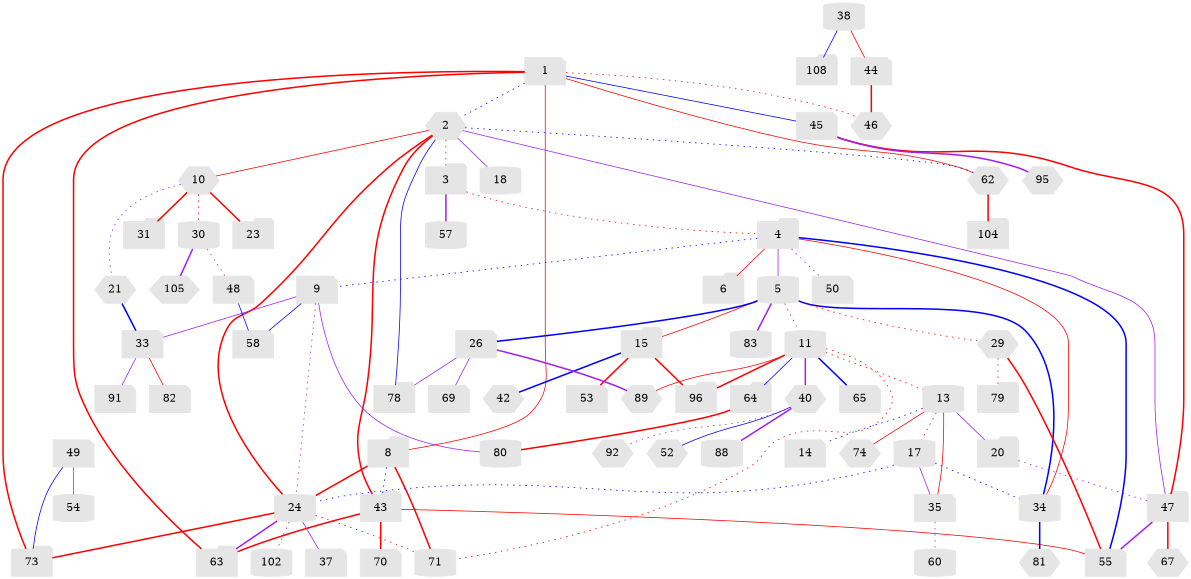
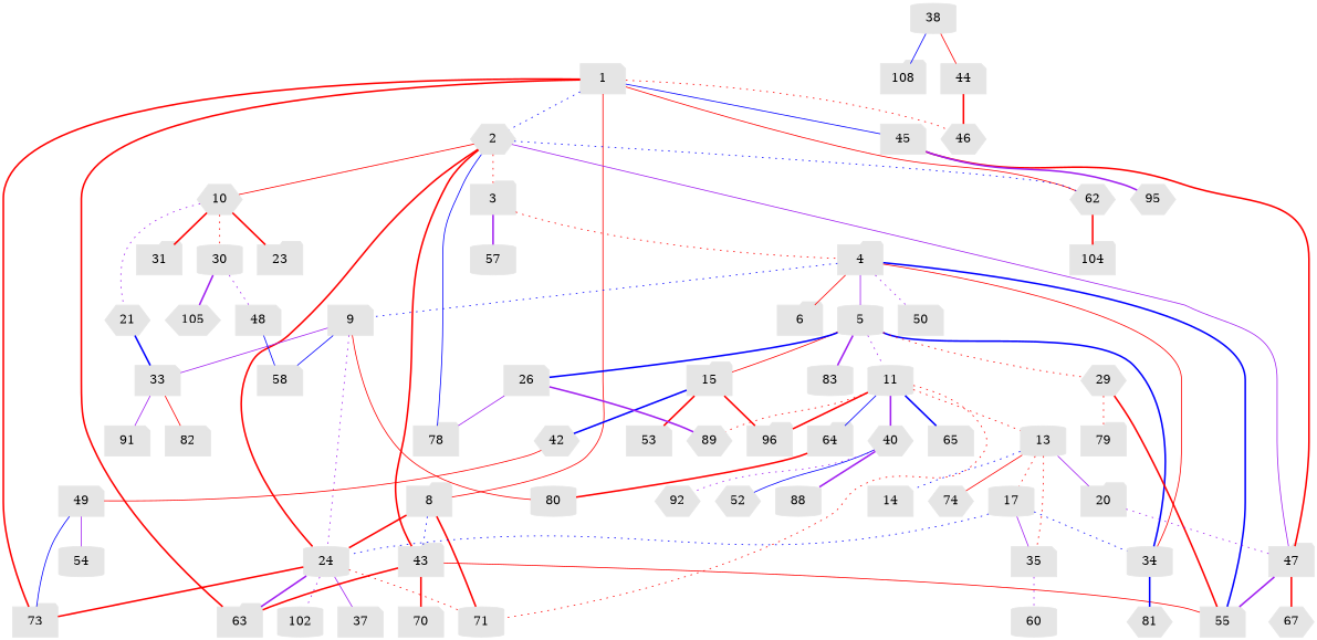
  graph {
    node [color=gray90 shape=note style=filled]
    edge [color=red style=bold]
    1 [super="+22"]
    2 [shape=hexagon super="+39"]
    8 [shape=folder super="+36"]
    45 [super="+59"]
    46 [shape=hexagon super="+107"]
    62 [shape=hexagon super="+100"]
    63 [shape=folder super="+87"]
    73 [shape=folder super="+86"]
    3 [shape=folder]
    10 [shape=hexagon super="+16"]
-   18 [shape=cylinder]
    24 [shape=cylinder super="+27"]
    43 [shape=folder]
    47 [shape=folder super="+66"]
    78 [shape=folder]
    71 [shape=cylinder super="+103"]
    95 [shape=hexagon]
    104 [shape=folder]
    4 [shape=folder super="+7"]
    57 [shape=cylinder super="+84"]
    21 [shape=hexagon]
    23 [shape=folder]
    30 [shape=cylinder]
    31 [shape=folder]
    37
    102 [shape=cylinder]
    55 [super="+101"]
    70
    67 [shape=hexagon]
    5 [shape=cylinder super="+12"]
    6 [shape=folder super="+28"]
    9 [super="+19"]
    34 [shape=cylinder super="+41"]
    50
    11 [shape=cylinder super="+51"]
    15 [shape=folder super="+25"]
    26 [super="+106"]
    29 [shape=hexagon]
    83 [shape=cylinder]
    33 [super="+72"]
    80 [shape=cylinder]
    58
    81 [shape=hexagon super="+94"]
    13 [shape=cylinder super="+56"]
    40 [shape=hexagon super="+68"]
    64 [shape=folder super="+99"]
    65 [super="+75"]
    89 [shape=hexagon]
    96 [shape=folder]
    42 [shape=hexagon]
    53
-   69 [super="+109"]
    79 [shape=folder super="+85"]
    82 [super="+97"]
    91
    38 [shape=cylinder super="+61"]
    44 [super="+98"]
    108 [shape=folder]
    48 [super="+90"]
    105 [shape=hexagon]
    14 [super="+93"]
    17 [shape=cylinder super="+32"]
    20 [shape=folder]
    35 [super="+76"]
    74 [shape=hexagon]
    52 [shape=hexagon]
    88 [shape=cylinder]
    92 [shape=hexagon]
    60 [shape=cylinder]
    49 [super="+77"]
    54 [shape=cylinder]
    1 -- 2 [color=blue style=dotted]
    1 -- 8 [style=solid]
    1 -- 45 [color=blue style=solid]
    1 -- 46 [style=dotted]
    1 -- 62 [style=solid]
    1 -- 63
    1 -- 73
    2 -- 62 [color=blue style=dotted]
    2 -- 3 [style=dotted]
    2 -- 10 [style=solid]
-   2 -- 18 [color=purple style=solid]
    2 -- 24
    2 -- 43
    2 -- 47 [color=purple style=solid]
    2 -- 78 [color=blue style=solid]
    8 -- 24
    8 -- 43 [color=blue style=dotted]
    8 -- 71
    45 -- 47
    45 -- 95 [color=purple]
    62 -- 104
    3 -- 4 [style=dotted]
    3 -- 57 [color=purple]
    10 -- 21 [color=purple style=dotted]
    10 -- 23
    10 -- 30 [style=dotted]
    10 -- 31
    24 -- 63 [color=purple]
    24 -- 73
    24 -- 71 [style=dotted]
    24 -- 37 [color=purple style=solid]
    24 -- 102 [color=purple style=dotted]
    43 -- 63
    43 -- 55 [style=solid]
    43 -- 70
    47 -- 55 [color=purple]
    47 -- 67
    4 -- 55 [color=blue]
    4 -- 5 [color=purple style=solid]
    4 -- 6 [style=solid]
    4 -- 9 [color=blue style=dotted]
    4 -- 34 [style=solid]
    4 -- 50 [color=purple style=dotted]
    21 -- 33 [color=blue]
    30 -- 48 [color=purple style=dotted]
    30 -- 105 [color=purple]
    5 -- 34 [color=blue]
    5 -- 11 [color=purple style=dotted]
    5 -- 15 [style=solid]
    5 -- 26 [color=blue]
    5 -- 29 [style=dotted]
    5 -- 83 [color=purple]
    9 -- 24 [color=purple style=dotted]
    9 -- 33 [color=purple style=solid]
-   9 -- 80 [color=purple style=solid]
+   9 -- 80 [style=solid]
    9 -- 58 [color=blue style=solid]
    34 -- 81 [color=blue]
    11 -- 71 [style=dotted]
    11 -- 13 [style=dotted]
    11 -- 40 [color=purple]
    11 -- 64 [color=blue style=solid]
    11 -- 65 [color=blue]
-   11 -- 89 [style=solid]
+   11 -- 89 [style=dotted]
    11 -- 96
    15 -- 96
    15 -- 42 [color=blue]
    15 -- 53
    26 -- 78 [color=purple style=solid]
    26 -- 89 [color=purple]
-   26 -- 69 [color=purple style=solid]
    29 -- 55
    29 -- 79 [style=dotted]
    33 -- 82 [style=solid]
    33 -- 91 [color=purple style=solid]
    13 -- 14 [color=blue style=dotted]
    13 -- 17 [style=dotted]
    13 -- 20 [color=purple style=solid]
-   13 -- 35 [style=solid]
+   13 -- 35 [style=dotted]
    13 -- 74 [style=solid]
    40 -- 52 [color=blue style=solid]
    40 -- 88 [color=purple]
    40 -- 92 [color=purple style=dotted]
    64 -- 80
+   42 -- 49 [style=solid]
    38 -- 44 [style=solid]
    38 -- 108 [color=blue style=solid]
    44 -- 46
    48 -- 58 [color=blue style=solid]
    17 -- 24 [color=blue style=dotted]
    17 -- 34 [color=blue style=dotted]
    17 -- 35 [color=purple style=solid]
    20 -- 47 [color=purple style=dotted]
    35 -- 60 [color=purple style=dotted]
    49 -- 73 [color=blue style=solid]
    49 -- 54 [color=purple style=solid]
  }
